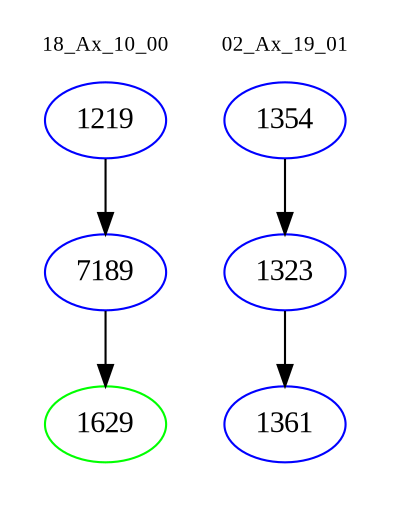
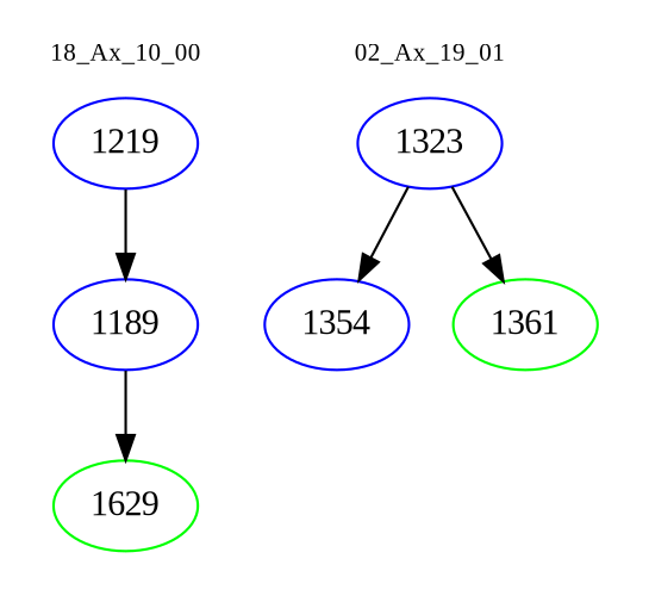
  digraph {
    fontname="Liberation Serif"
    node [color=blue fontname="Liberation Serif"]
    edge [color=black fontname="Liberation Serif"]
    n1 [label=1219]
-   n2 [label=7189]
+   n2 [label=1189]
    n3 [color=green label=1629]
    n4 [label=1354]
    n5 [label=1323]
-   n6 [label=1361]
+   n6 [color=green label=1361]
    subgraph cluster_1 {
      color=white
      fontsize=10
      label="18_Ax_10_00"
      n1
      n2
      n3
    }
    subgraph cluster_2 {
      color=white
      fontsize=10
      label="02_Ax_19_01"
      n4
      n5
      n6
    }
    n1 -> n2
    n2 -> n3
-   n4 -> n5
+   n5 -> n4
    n5 -> n6
  }
